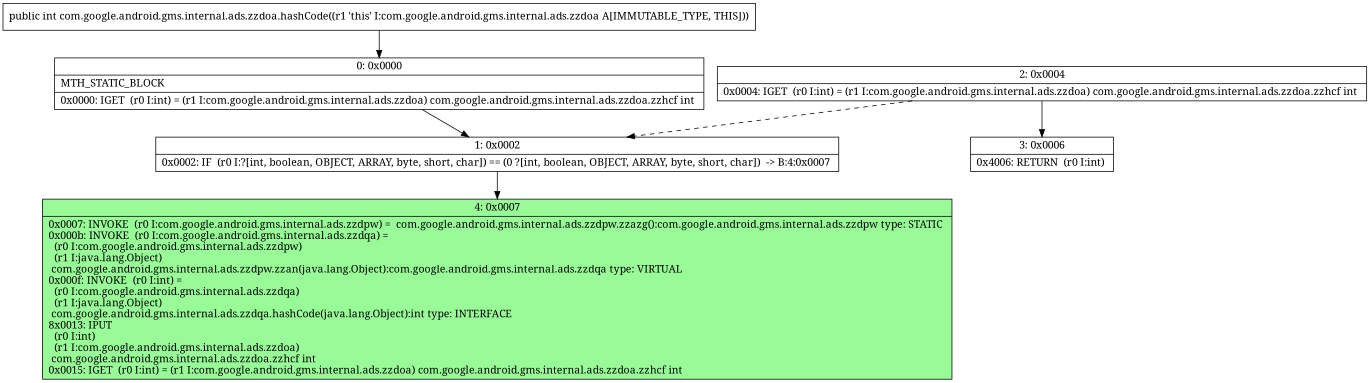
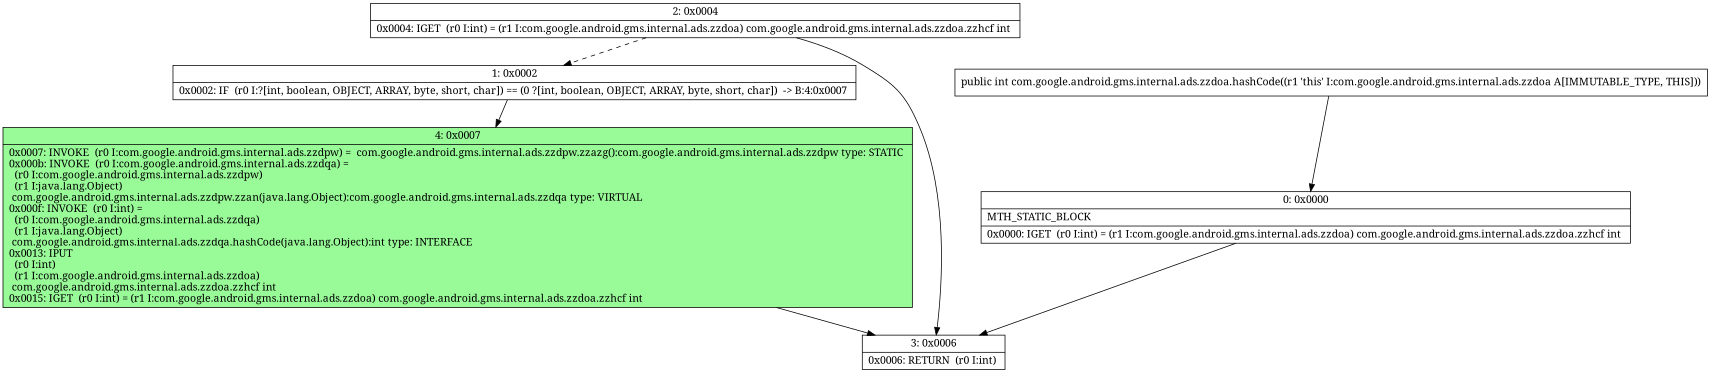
  digraph {
    fontname="Noto Serif"
    node [fillcolor=white fontname="Noto Serif" shape=record style=filled]
    edge [fontname="Noto Serif"]
    n1 [label="{0\:\ 0x0000|MTH_STATIC_BLOCK\l|0x0000: IGET  (r0 I:int) = (r1 I:com.google.android.gms.internal.ads.zzdoa) com.google.android.gms.internal.ads.zzdoa.zzhcf int \l}"]
    n2 [label="{1\:\ 0x0002|0x0002: IF  (r0 I:?[int, boolean, OBJECT, ARRAY, byte, short, char]) == (0 ?[int, boolean, OBJECT, ARRAY, byte, short, char])  \-\> B:4:0x0007 \l}"]
-   n3 [fillcolor=palegreen label="{4\:\ 0x0007|0x0007: INVOKE  (r0 I:com.google.android.gms.internal.ads.zzdpw) =  com.google.android.gms.internal.ads.zzdpw.zzazg():com.google.android.gms.internal.ads.zzdpw type: STATIC \l0x000b: INVOKE  (r0 I:com.google.android.gms.internal.ads.zzdqa) = \l  (r0 I:com.google.android.gms.internal.ads.zzdpw)\l  (r1 I:java.lang.Object)\l com.google.android.gms.internal.ads.zzdpw.zzan(java.lang.Object):com.google.android.gms.internal.ads.zzdqa type: VIRTUAL \l0x000f: INVOKE  (r0 I:int) = \l  (r0 I:com.google.android.gms.internal.ads.zzdqa)\l  (r1 I:java.lang.Object)\l com.google.android.gms.internal.ads.zzdqa.hashCode(java.lang.Object):int type: INTERFACE \l8x0013: IPUT  \l  (r0 I:int)\l  (r1 I:com.google.android.gms.internal.ads.zzdoa)\l com.google.android.gms.internal.ads.zzdoa.zzhcf int \l0x0015: IGET  (r0 I:int) = (r1 I:com.google.android.gms.internal.ads.zzdoa) com.google.android.gms.internal.ads.zzdoa.zzhcf int \l}"]
+   n3 [fillcolor=palegreen label="{4\:\ 0x0007|0x0007: INVOKE  (r0 I:com.google.android.gms.internal.ads.zzdpw) =  com.google.android.gms.internal.ads.zzdpw.zzazg():com.google.android.gms.internal.ads.zzdpw type: STATIC \l0x000b: INVOKE  (r0 I:com.google.android.gms.internal.ads.zzdqa) = \l  (r0 I:com.google.android.gms.internal.ads.zzdpw)\l  (r1 I:java.lang.Object)\l com.google.android.gms.internal.ads.zzdpw.zzan(java.lang.Object):com.google.android.gms.internal.ads.zzdqa type: VIRTUAL \l0x000f: INVOKE  (r0 I:int) = \l  (r0 I:com.google.android.gms.internal.ads.zzdqa)\l  (r1 I:java.lang.Object)\l com.google.android.gms.internal.ads.zzdqa.hashCode(java.lang.Object):int type: INTERFACE \l0x0013: IPUT  \l  (r0 I:int)\l  (r1 I:com.google.android.gms.internal.ads.zzdoa)\l com.google.android.gms.internal.ads.zzdoa.zzhcf int \l0x0015: IGET  (r0 I:int) = (r1 I:com.google.android.gms.internal.ads.zzdoa) com.google.android.gms.internal.ads.zzdoa.zzhcf int \l}"]
    n4 [label="{2\:\ 0x0004|0x0004: IGET  (r0 I:int) = (r1 I:com.google.android.gms.internal.ads.zzdoa) com.google.android.gms.internal.ads.zzdoa.zzhcf int \l}"]
-   n5 [label="{3\:\ 0x0006|0x4006: RETURN  (r0 I:int) \l}"]
+   n5 [label="{3\:\ 0x0006|0x0006: RETURN  (r0 I:int) \l}"]
    n6 [label="{public int com.google.android.gms.internal.ads.zzdoa.hashCode((r1 'this' I:com.google.android.gms.internal.ads.zzdoa A[IMMUTABLE_TYPE, THIS])) }"]
-   n1 -> n2
+   n1 -> n5
    n2 -> n3
+   n3 -> n5
    n4 -> n2 [style=dashed]
    n4 -> n5
    n6 -> n1
  }
